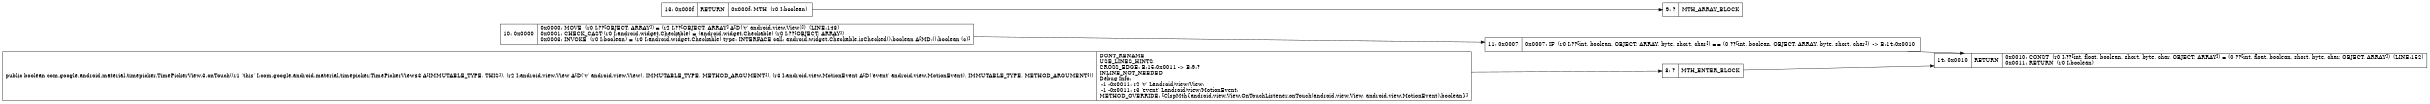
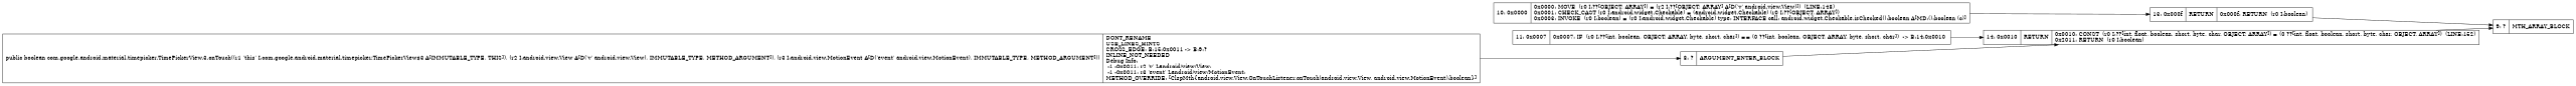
  digraph {
    rankdir=LR
    node [shape=record]
-   n1 [label="{8\:\ ?|MTH_ENTER_BLOCK\l}"]
-   n2 [label="{14\:\ 0x0010|RETURN\l|0x0010: CONST  (r0 I:??[int, float, boolean, short, byte, char, OBJECT, ARRAY]) = (0 ??[int, float, boolean, short, byte, char, OBJECT, ARRAY])  (LINE:152)\l0x0011: RETURN  (r0 I:boolean) \l}"]
+   n1 [label="{8\:\ ?|ARGUMENT_ENTER_BLOCK\l}"]
+   n2 [label="{14\:\ 0x0010|RETURN\l|0x0010: CONST  (r0 I:??[int, float, boolean, short, byte, char, OBJECT, ARRAY]) = (0 ??[int, float, boolean, short, byte, char, OBJECT, ARRAY])  (LINE:152)\l0x2011: RETURN  (r0 I:boolean) \l}"]
    n3 [label="{10\:\ 0x0000|0x0000: MOVE  (r0 I:??[OBJECT, ARRAY]) = (r2 I:??[OBJECT, ARRAY] A[D('v' android.view.View)])  (LINE:148)\l0x0001: CHECK_CAST (r0 I:android.widget.Checkable) = (android.widget.Checkable) (r0 I:??[OBJECT, ARRAY]) \l0x0003: INVOKE  (r0 I:boolean) = (r0 I:android.widget.Checkable) type: INTERFACE call: android.widget.Checkable.isChecked():boolean A[MD:():boolean (c)]\l}"]
    n4 [label="{11\:\ 0x0007|0x0007: IF  (r0 I:??[int, boolean, OBJECT, ARRAY, byte, short, char]) == (0 ??[int, boolean, OBJECT, ARRAY, byte, short, char])  \-\> B:14:0x0010 \l}"]
    n5 [label="{9\:\ ?|MTH_ARRAY_BLOCK\l}"]
-   n6 [label="{13\:\ 0x000f|RETURN\l|0x000f: MTH  (r0 I:boolean) \l}"]
+   n6 [label="{13\:\ 0x000f|RETURN\l|0x000f: RETURN  (r0 I:boolean) \l}"]
    n7 [label="{public boolean com.google.android.material.timepicker.TimePickerView.3.onTouch((r1 'this' I:com.google.android.material.timepicker.TimePickerView$3 A[IMMUTABLE_TYPE, THIS]), (r2 I:android.view.View A[D('v' android.view.View), IMMUTABLE_TYPE, METHOD_ARGUMENT]), (r3 I:android.view.MotionEvent A[D('event' android.view.MotionEvent), IMMUTABLE_TYPE, METHOD_ARGUMENT]))  | DONT_RENAME\lUSE_LINES_HINTS\lCROSS_EDGE: B:15:0x0011 \-\> B:9:?\lINLINE_NOT_NEEDED\lDebug Info:\l  \-1 \-0x0011: r2 'v' Landroid\/view\/View;\l  \-1 \-0x0011: r3 'event' Landroid\/view\/MotionEvent;\lMETHOD_OVERRIDE: [ClspMth\{android.view.View.OnTouchListener.onTouch(android.view.View, android.view.MotionEvent):boolean\}]\l}"]
    n1 -> n2
-   n3 -> n4
+   n2 -> n5
+   n3 -> n6
    n4 -> n2
    n6 -> n5
    n7 -> n1
  }
